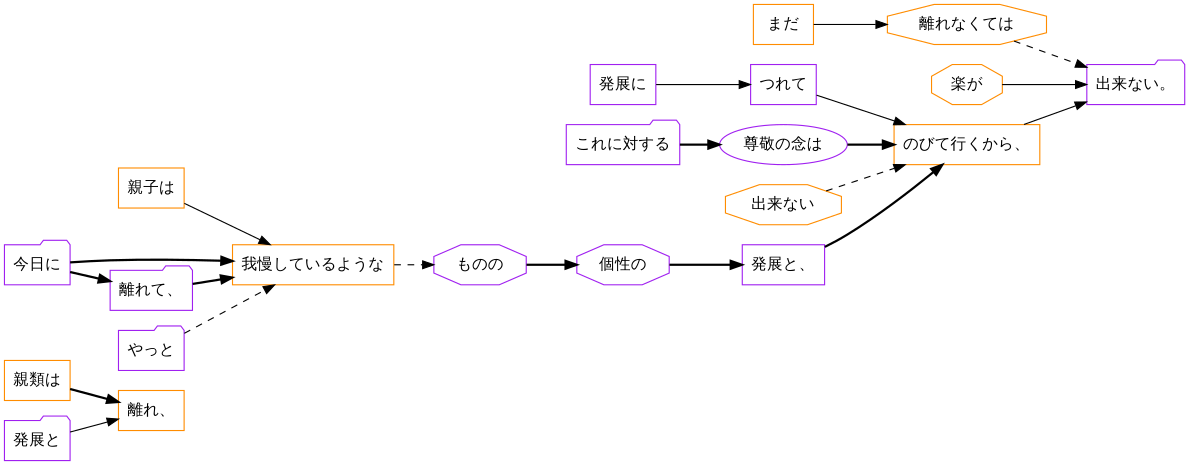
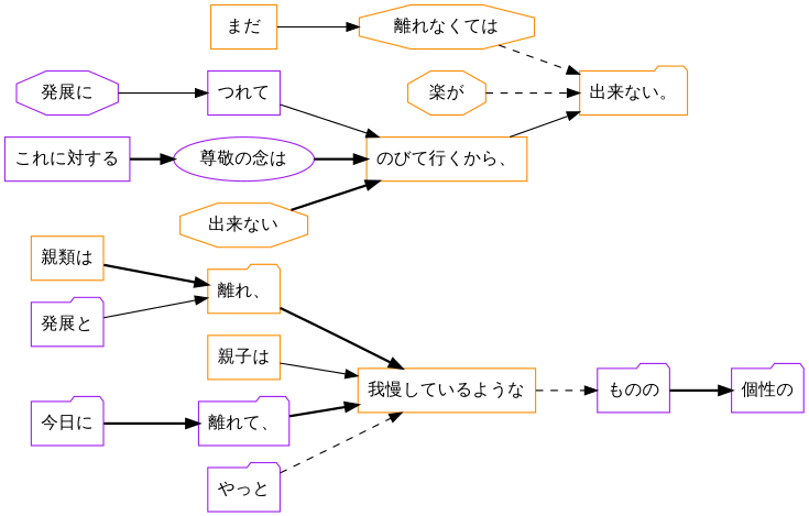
  digraph {
    rankdir=LR
    node [color=purple shape=box]
    edge [style=bold]
    n1 [color=darkorange label="親類は"]
-   n2 [color=darkorange label="離れ、"]
+   n2 [color=darkorange label="離れ、" shape=folder]
    n3 [color=darkorange label="我慢しているような"]
    n4 [label="発展と" shape=folder]
-   n5 [label="ものの" shape=octagon]
+   n5 [label="ものの" shape=folder]
    n6 [color=darkorange label="親子は"]
    n7 [label="今日に" shape=folder]
    n8 [label="離れて、" shape=folder]
    n9 [label="やっと" shape=folder]
-   n10 [label="個性の" shape=octagon]
-   n11 [label="発展と、"]
+   n10 [label="個性の" shape=folder]
    n12 [color=darkorange label="のびて行くから、"]
-   n13 [label="出来ない。" shape=folder]
-   n14 [label="発展に"]
+   n13 [color=darkorange label="出来ない。" shape=folder]
+   n14 [label="発展に" shape=octagon]
    n15 [label="つれて"]
-   n16 [label="これに対する" shape=folder]
+   n16 [label="これに対する"]
    n17 [label="尊敬の念は" shape=ellipse]
    n18 [color=darkorange label="出来ない" shape=octagon]
    n19 [color=darkorange label="まだ"]
    n20 [color=darkorange label="離れなくては" shape=octagon]
    n21 [color=darkorange label="楽が" shape=octagon]
    n1 -> n2
-   n7 -> n3
+   n2 -> n3
    n3 -> n5 [style=dashed]
    n4 -> n2 [style=solid]
    n5 -> n10
    n6 -> n3 [style=solid]
    n7 -> n8
    n8 -> n3
    n9 -> n3 [style=dashed]
-   n10 -> n11
-   n11 -> n12
    n12 -> n13 [style=solid]
    n14 -> n15 [style=solid]
    n15 -> n12 [style=solid]
    n16 -> n17
    n17 -> n12
-   n18 -> n12 [style=dashed]
+   n18 -> n12
    n19 -> n20 [style=solid]
    n20 -> n13 [style=dashed]
-   n21 -> n13 [style=solid]
+   n21 -> n13 [style=dashed]
  }
